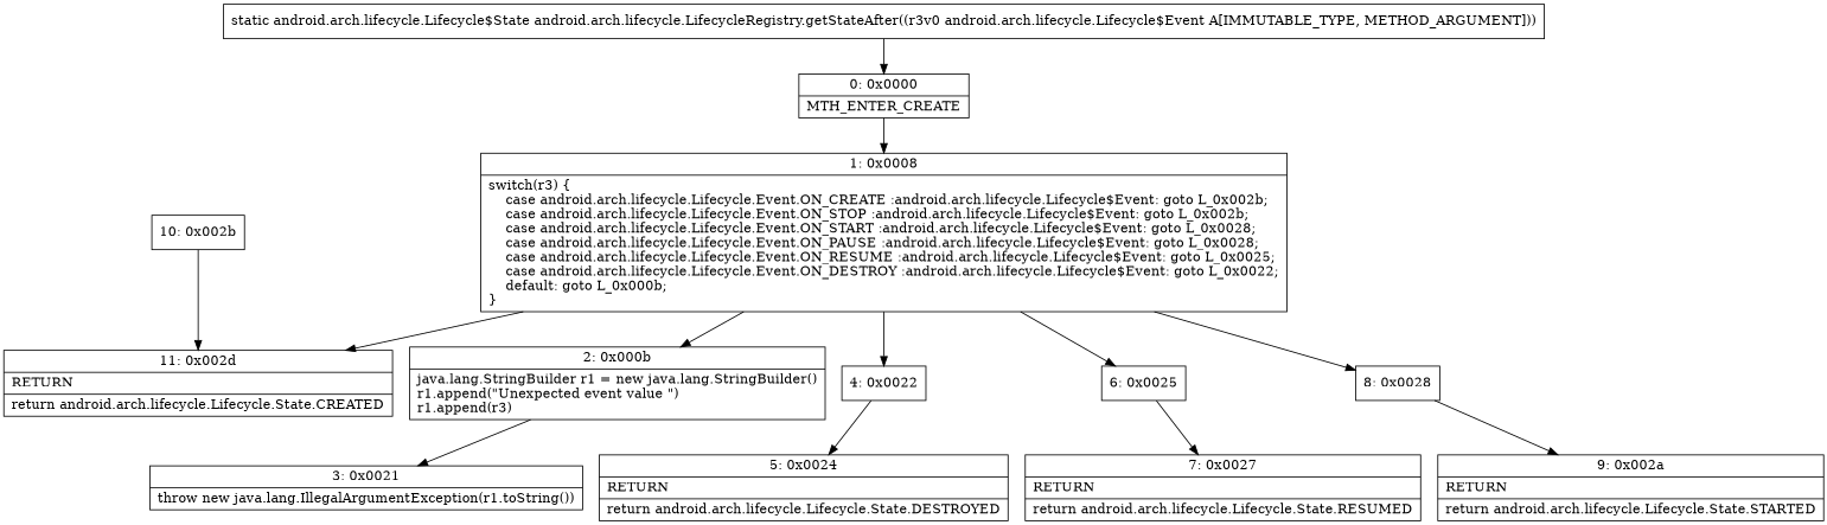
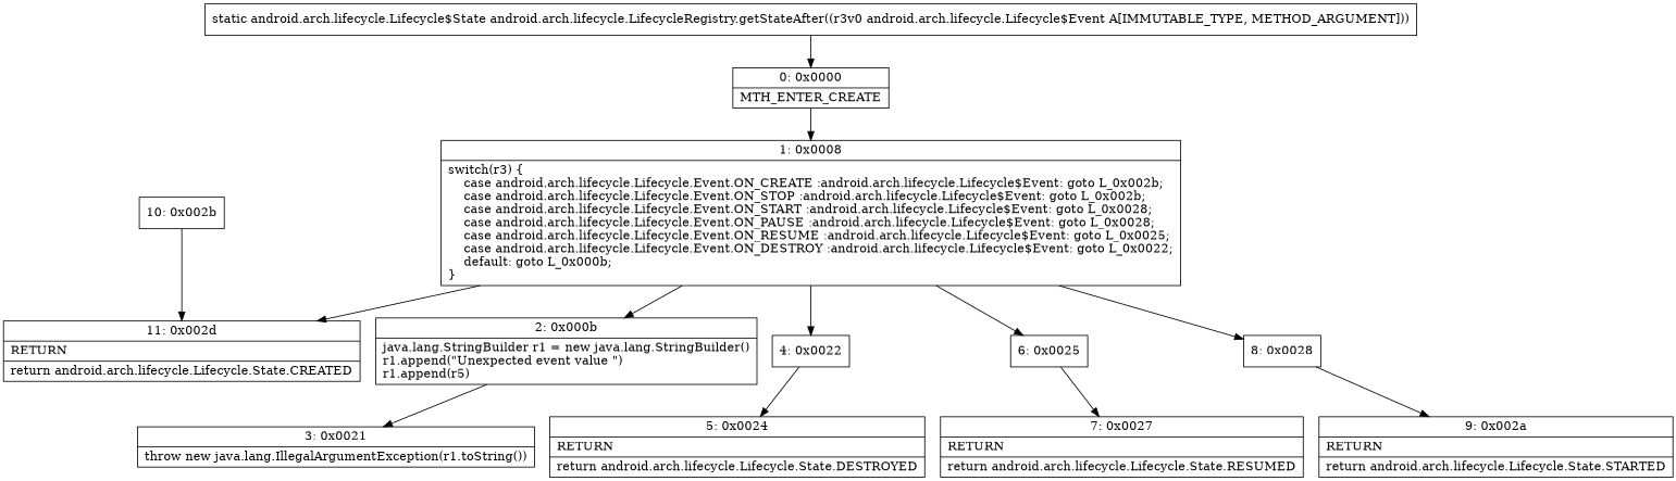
  digraph {
    node [shape=record]
    n1 [label="{0\:\ 0x0000|MTH_ENTER_CREATE\l}"]
    n2 [label="{1\:\ 0x0008|switch(r3) \{\l    case android.arch.lifecycle.Lifecycle.Event.ON_CREATE :android.arch.lifecycle.Lifecycle$Event: goto L_0x002b;\l    case android.arch.lifecycle.Lifecycle.Event.ON_STOP :android.arch.lifecycle.Lifecycle$Event: goto L_0x002b;\l    case android.arch.lifecycle.Lifecycle.Event.ON_START :android.arch.lifecycle.Lifecycle$Event: goto L_0x0028;\l    case android.arch.lifecycle.Lifecycle.Event.ON_PAUSE :android.arch.lifecycle.Lifecycle$Event: goto L_0x0028;\l    case android.arch.lifecycle.Lifecycle.Event.ON_RESUME :android.arch.lifecycle.Lifecycle$Event: goto L_0x0025;\l    case android.arch.lifecycle.Lifecycle.Event.ON_DESTROY :android.arch.lifecycle.Lifecycle$Event: goto L_0x0022;\l    default: goto L_0x000b;\l\}\l}"]
-   n3 [label="{2\:\ 0x000b|java.lang.StringBuilder r1 = new java.lang.StringBuilder()\lr1.append(\"Unexpected event value \")\lr1.append(r3)\l}"]
+   n3 [label="{2\:\ 0x000b|java.lang.StringBuilder r1 = new java.lang.StringBuilder()\lr1.append(\"Unexpected event value \")\lr1.append(r5)\l}"]
    n4 [label="{4\:\ 0x0022}"]
    n5 [label="{6\:\ 0x0025}"]
    n6 [label="{8\:\ 0x0028}"]
    n7 [label="{11\:\ 0x002d|RETURN\l|return android.arch.lifecycle.Lifecycle.State.CREATED\l}"]
    n8 [label="{3\:\ 0x0021|throw new java.lang.IllegalArgumentException(r1.toString())\l}"]
    n9 [label="{5\:\ 0x0024|RETURN\l|return android.arch.lifecycle.Lifecycle.State.DESTROYED\l}"]
    n10 [label="{7\:\ 0x0027|RETURN\l|return android.arch.lifecycle.Lifecycle.State.RESUMED\l}"]
    n11 [label="{9\:\ 0x002a|RETURN\l|return android.arch.lifecycle.Lifecycle.State.STARTED\l}"]
    n12 [label="{10\:\ 0x002b}"]
    n13 [label="{static android.arch.lifecycle.Lifecycle$State android.arch.lifecycle.LifecycleRegistry.getStateAfter((r3v0 android.arch.lifecycle.Lifecycle$Event A[IMMUTABLE_TYPE, METHOD_ARGUMENT])) }"]
    n1 -> n2
    n2 -> n3
    n2 -> n4
    n2 -> n5
    n2 -> n6
    n2 -> n7
    n3 -> n8
    n4 -> n9
    n5 -> n10
    n6 -> n11
    n12 -> n7
    n13 -> n1
  }
